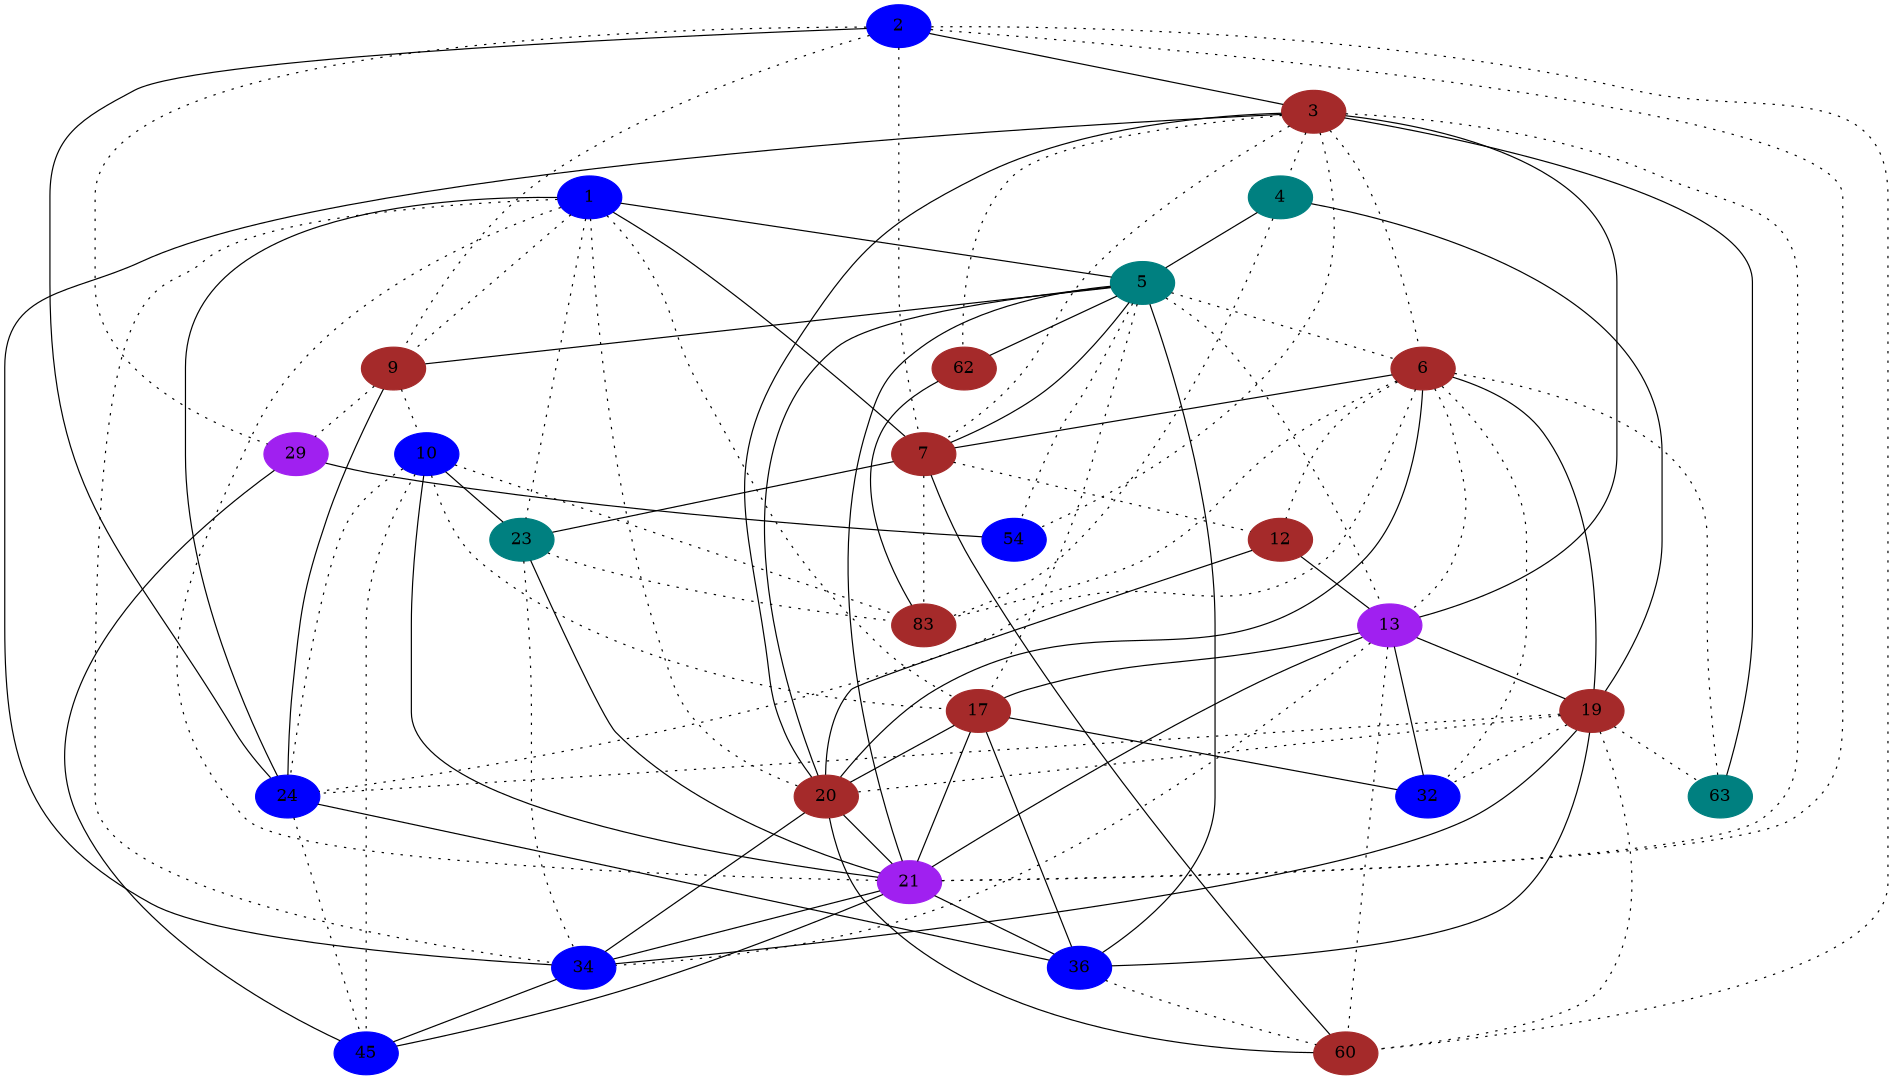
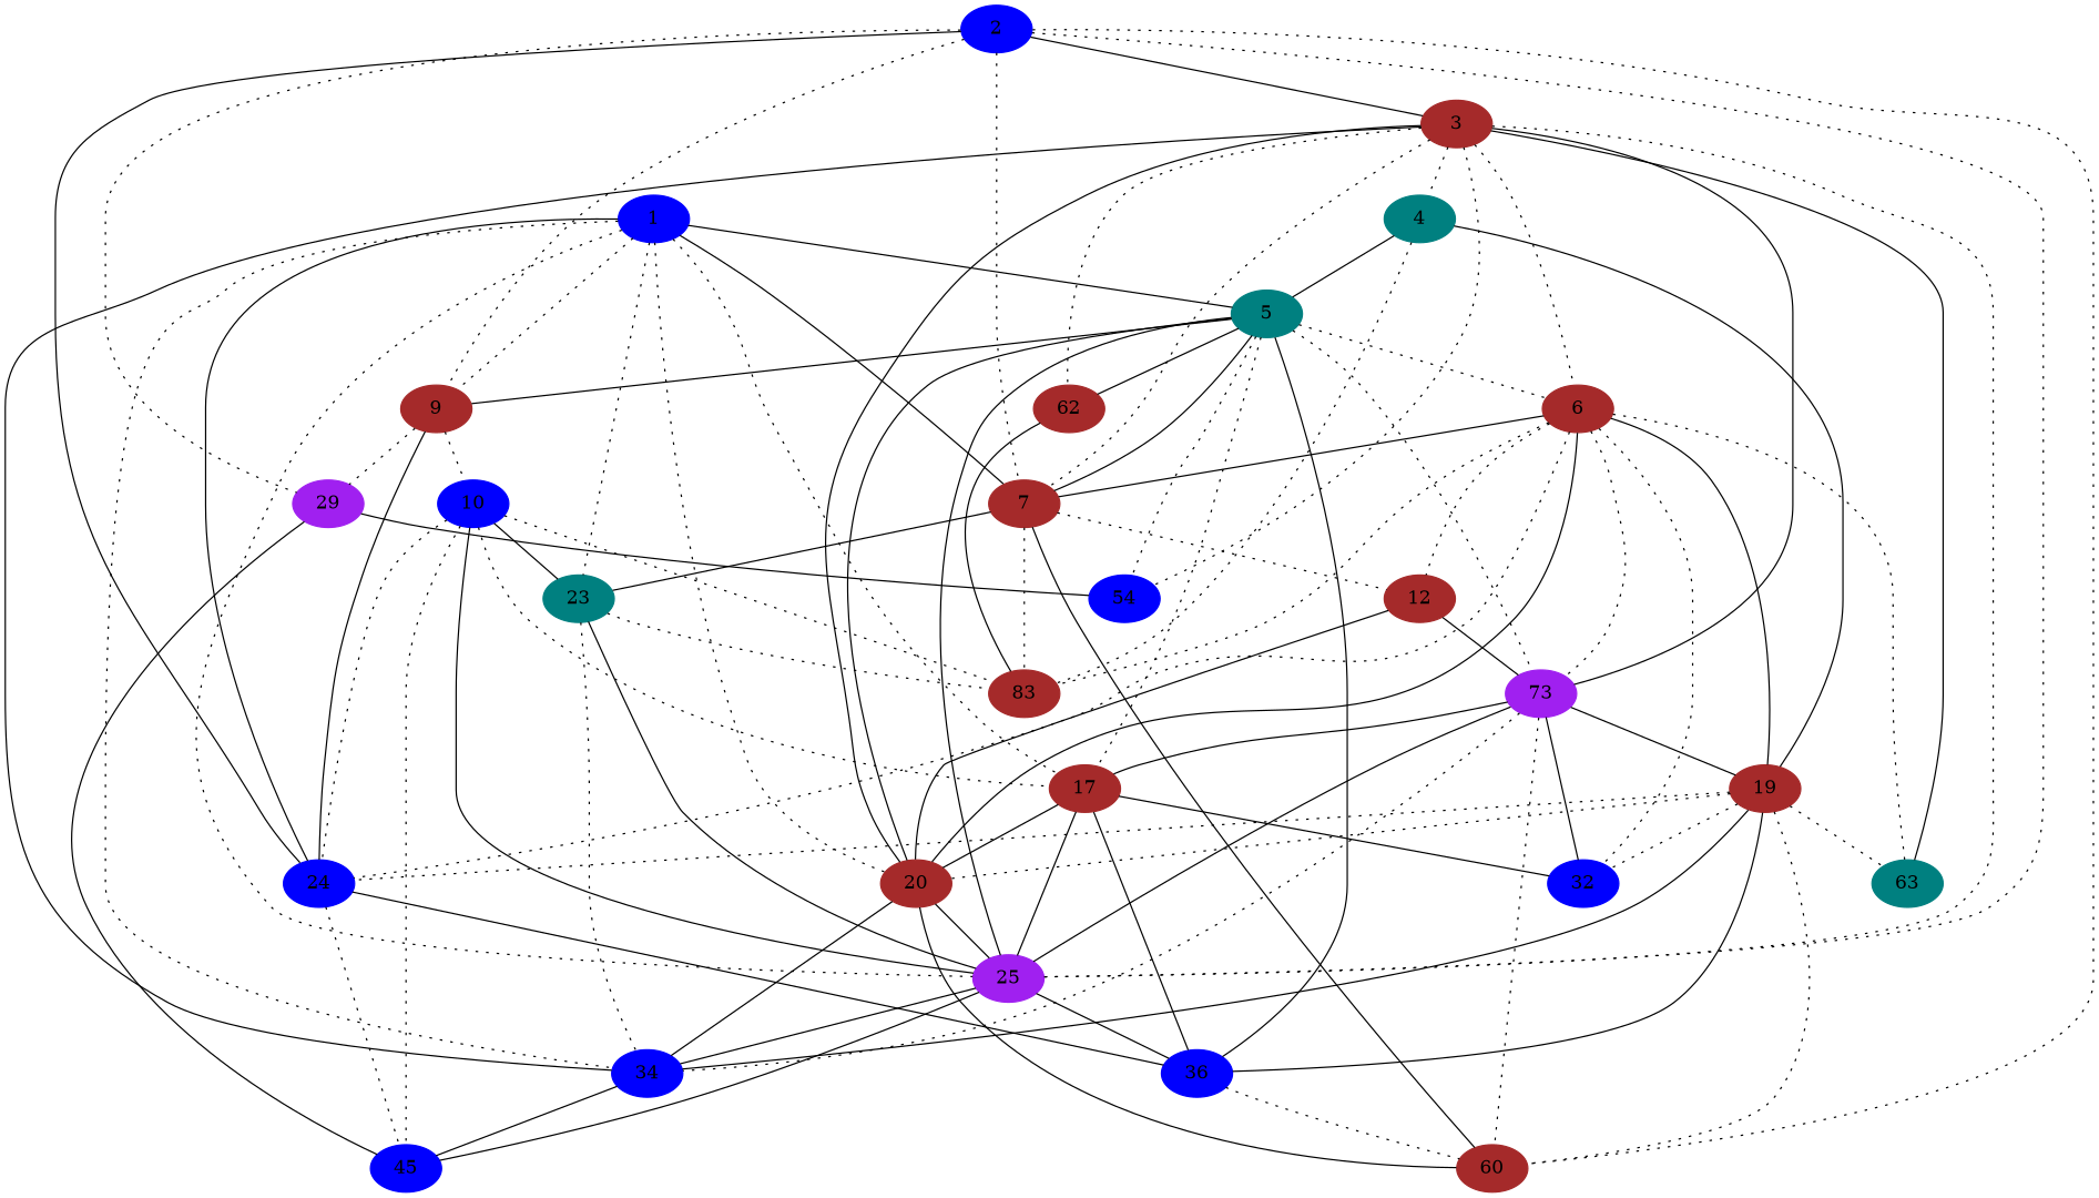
  graph {
    node [color=brown style=filled]
    edge [style=solid]
    1 [color=blue super="+84+67+55"]
    5 [color=teal super="+53+92+21"]
    7 [super="+57+66+81+58"]
    9 [super="+15"]
    17 [super="+48+39"]
    20 [super="+78+40"]
    23 [color=teal super="+93"]
    24 [color=blue super="+37+41"]
-   25 [color=purple super="+38+47+79+75" label=21]
+   25 [color=purple super="+38+47+79+75"]
    34 [color=blue super="+56+61"]
    6 [super="+22+11"]
-   13 [color=purple super="+14+76"]
+   13 [color=purple super="+14+76" label=73]
    54 [color=blue]
    62
    36 [color=blue super="+65+88"]
    60 [super="+72"]
    83 [super="+86"]
    12
    29 [color=purple]
    10 [color=blue super="+46+31"]
    32 [color=blue super="+68"]
    45 [color=blue super="+51"]
    2 [color=blue super="+8+35"]
    3 [super="+44+33+26+18"]
    4 [color=teal super="+27"]
    63 [color=teal]
    19 [super="+49+73+50"]
    1 -- 5
    1 -- 7 [weight=3]
    1 -- 9 [style=dotted]
    1 -- 17 [style=dotted]
    1 -- 20 [style=dotted]
    1 -- 23 [style=dotted]
    1 -- 24
    1 -- 25 [style=dotted]
    1 -- 34 [style=dotted weight=2]
    5 -- 7
    5 -- 9 [weight=2]
    5 -- 17 [style=dotted]
    5 -- 20
    5 -- 25
    5 -- 6 [style=dotted weight=2]
    5 -- 13 [style=dotted]
    5 -- 54 [style=dotted]
    5 -- 62
    5 -- 36 [weight=2]
    7 -- 23
    7 -- 60
    7 -- 83 [style=dotted]
    7 -- 12 [style=dotted]
    9 -- 24
    9 -- 29 [style=dotted]
    9 -- 10 [style=dotted]
    17 -- 20
    17 -- 25
    17 -- 36
    17 -- 32
    20 -- 25
    20 -- 34
    20 -- 60
    23 -- 25
    23 -- 34 [style=dotted]
    23 -- 83 [style=dotted]
    24 -- 36
    24 -- 45 [style=dotted]
    25 -- 34
    25 -- 36
    25 -- 45
    34 -- 45
    6 -- 7 [weight=2]
    6 -- 20
    6 -- 24 [style=dotted]
    6 -- 13 [style=dotted]
    6 -- 83 [style=dotted]
    6 -- 12 [style=dotted]
    6 -- 32 [style=dotted weight=3]
    6 -- 63 [style=dotted]
    6 -- 19
    13 -- 17
    13 -- 25
    13 -- 34 [style=dotted]
    13 -- 60 [style=dotted]
    13 -- 32
    13 -- 19
    62 -- 83
    36 -- 60 [style=dotted]
    12 -- 20
    12 -- 13
    29 -- 54
    29 -- 45
    10 -- 17 [style=dotted]
    10 -- 23
    10 -- 24 [style=dotted]
    10 -- 25
    10 -- 83 [style=dotted]
    10 -- 45 [style=dotted weight=2]
    2 -- 7 [style=dotted weight=3]
    2 -- 9 [style=dotted weight=2]
    2 -- 24
    2 -- 25 [style=dotted]
    2 -- 60 [style=dotted]
    2 -- 29 [style=dotted]
    2 -- 3
    3 -- 7 [style=dotted]
    3 -- 20
    3 -- 25 [style=dotted]
    3 -- 34
    3 -- 6 [style=dotted weight=2]
    3 -- 13
    3 -- 54 [style=dotted weight=2]
    3 -- 62 [style=dotted weight=2]
    3 -- 4 [style=dotted weight=2]
    3 -- 63 [weight=2]
    4 -- 5 [weight=2]
    4 -- 83 [style=dotted]
    4 -- 19
    19 -- 20 [style=dotted]
    19 -- 24 [style=dotted]
    19 -- 34 [weight=2]
    19 -- 36 [weight=2]
    19 -- 60 [style=dotted]
    19 -- 32 [style=dotted]
    19 -- 63 [style=dotted]
  }
